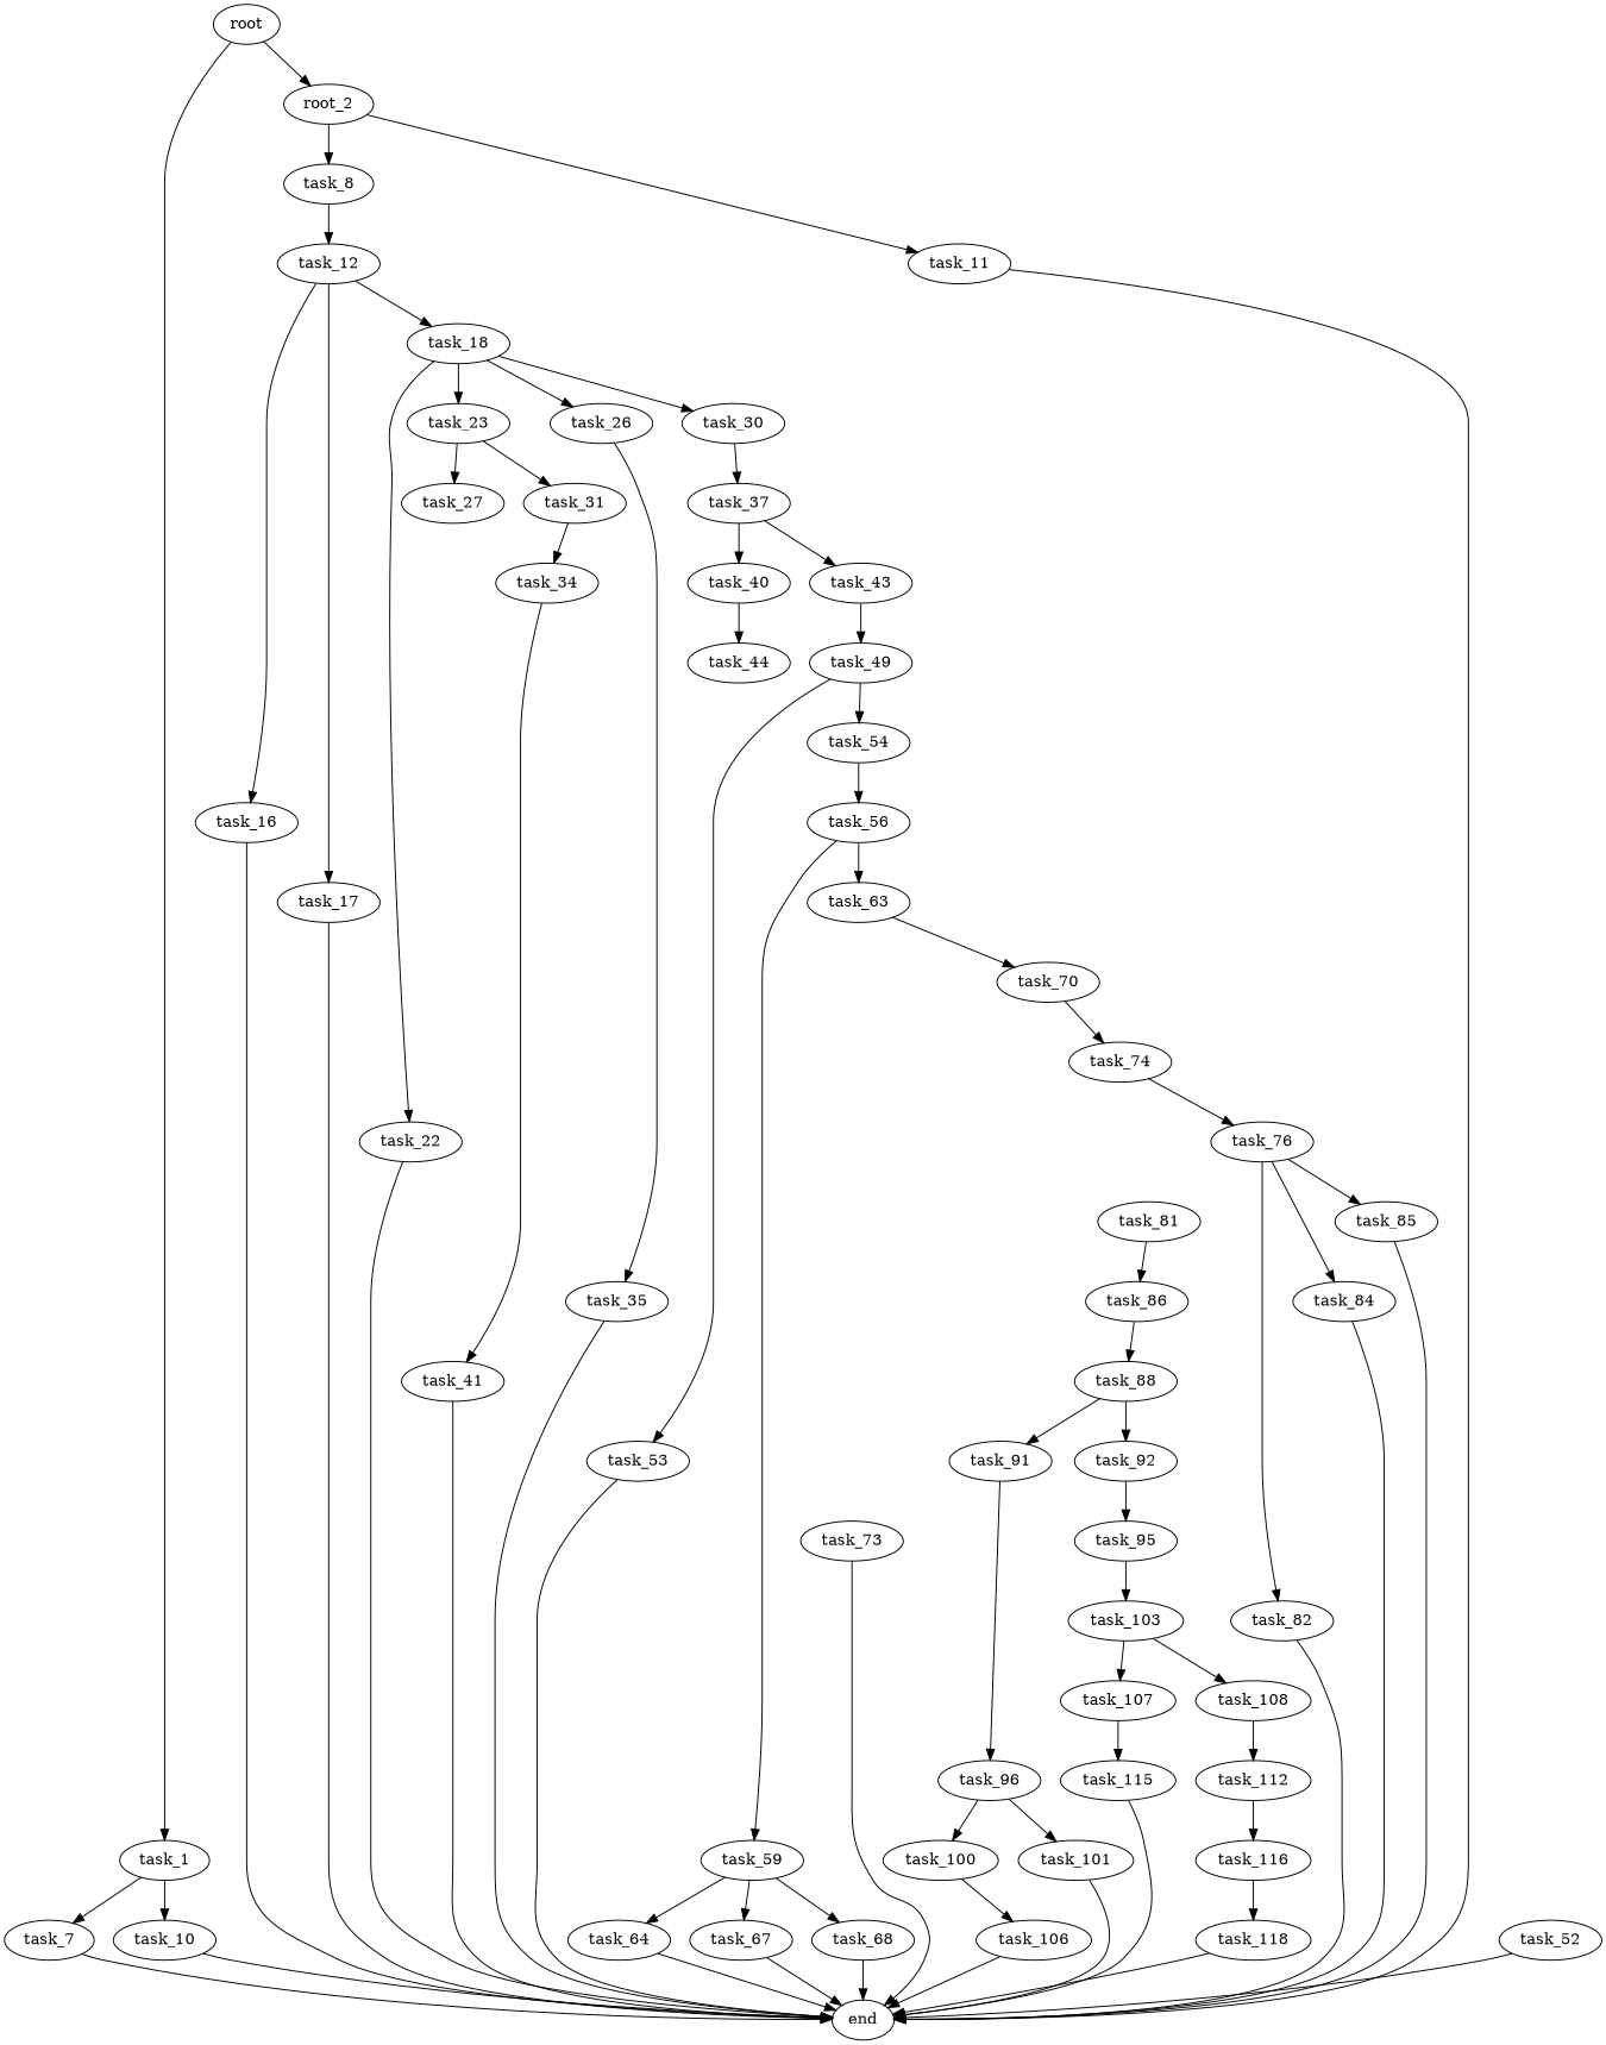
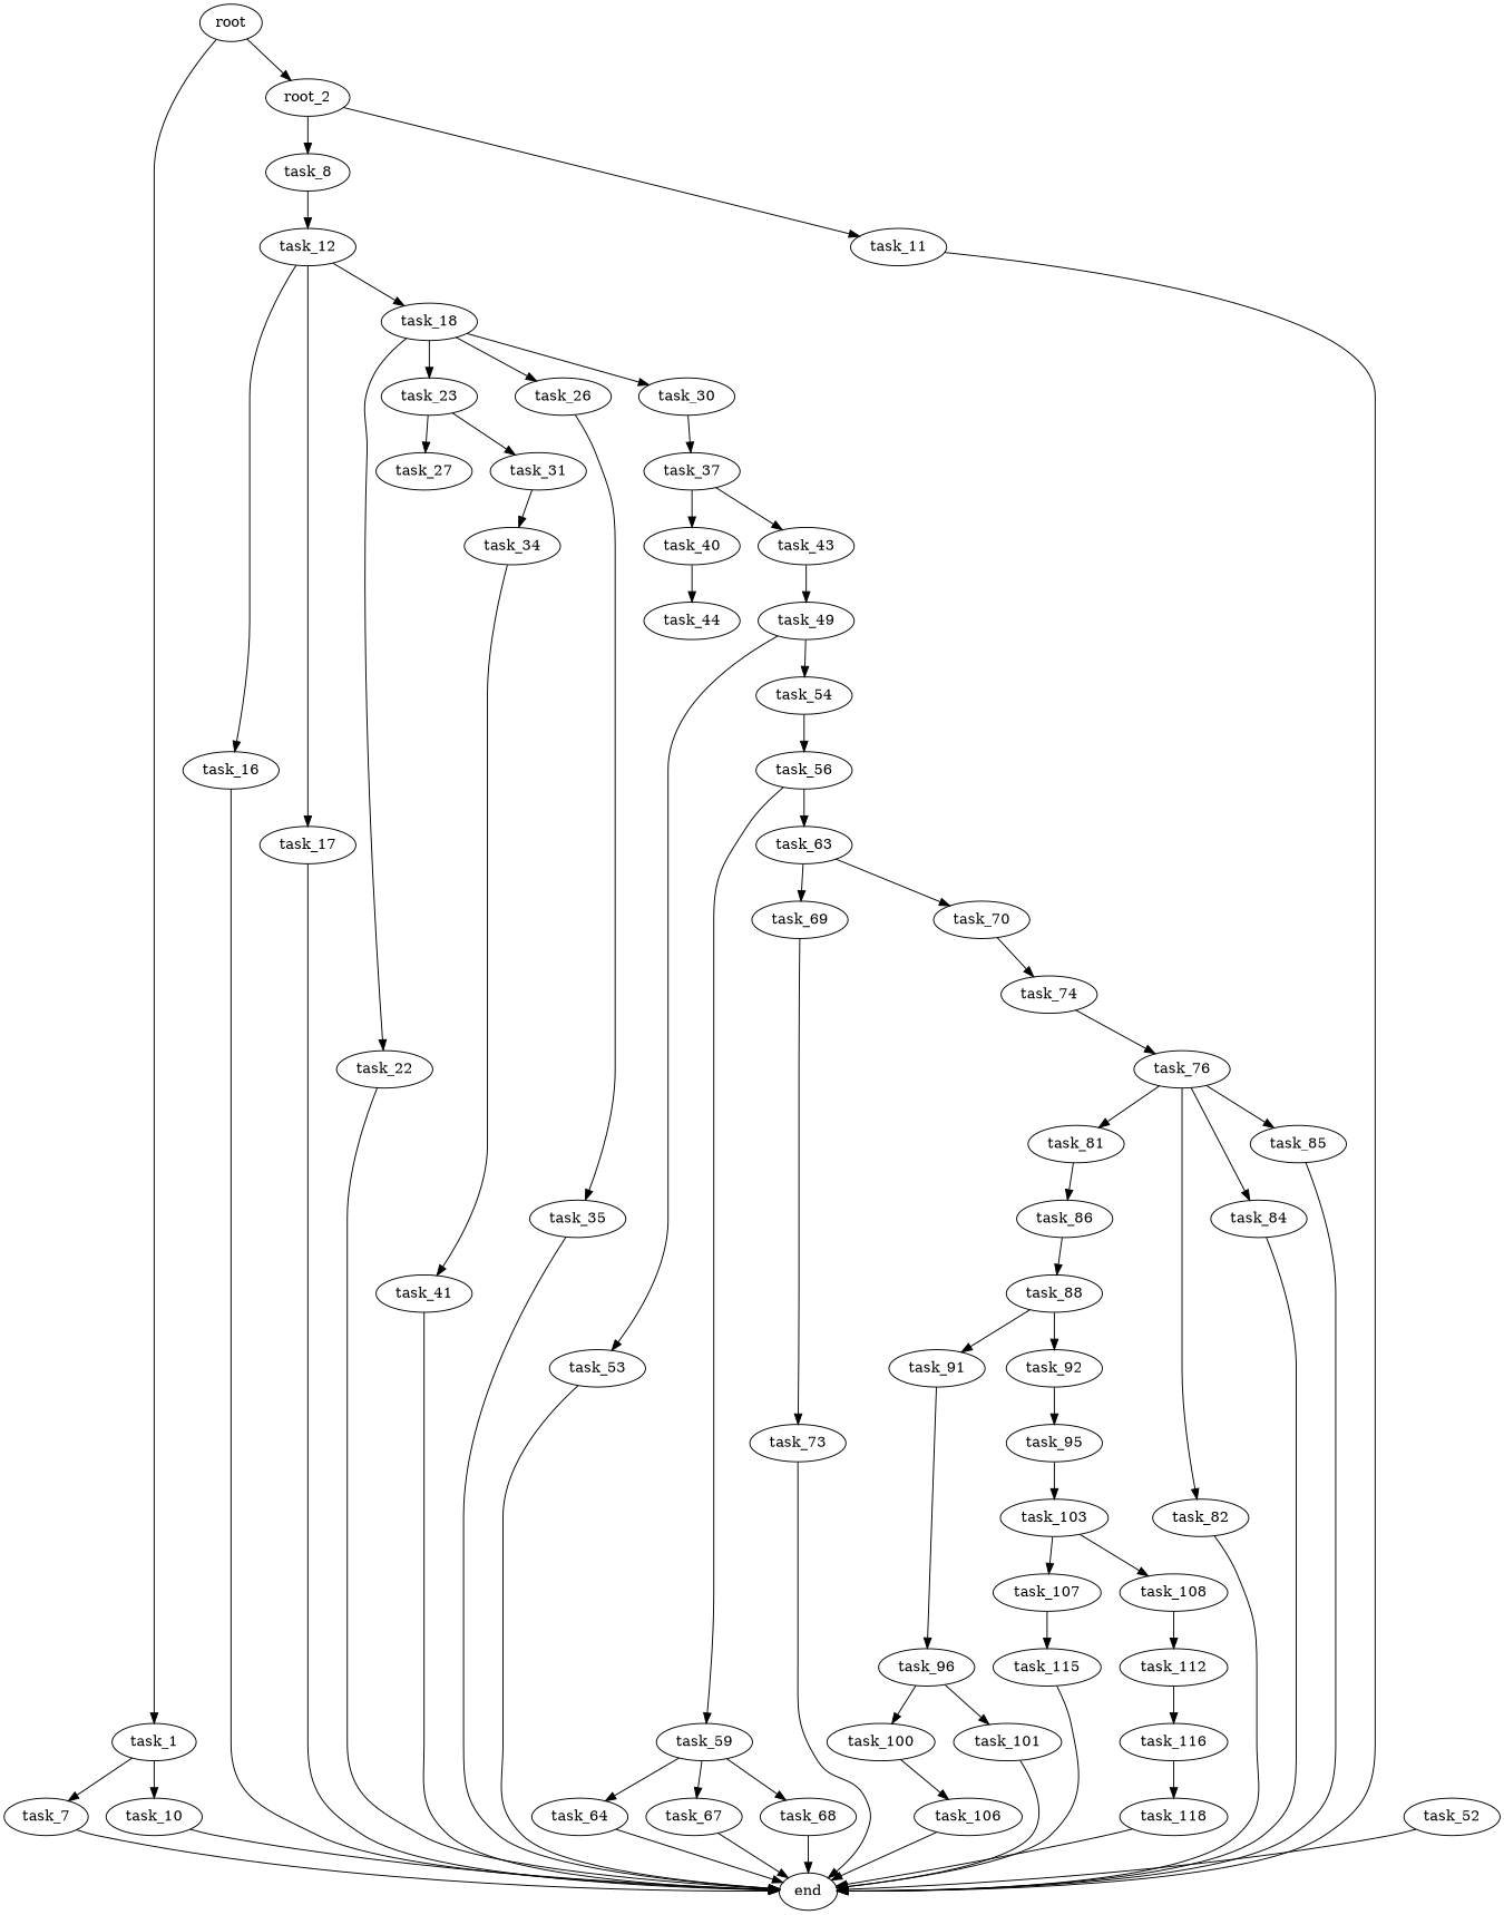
  digraph {
    root
    task_1
    n3 [label=root_2]
    task_7
    task_10
    task_8
    task_11
    end
    task_12
    task_16
    task_17
    task_18
    task_22
    task_23
    task_26
    task_30
    task_27
    task_31
    task_35
    task_34
    task_37
    task_40
    task_43
    task_41
    task_44
    task_49
    task_53
    task_54
    task_52
    task_56
    task_59
    task_63
    task_64
    task_67
    task_68
+   task_69
    task_70
    task_73
    task_74
    task_76
    task_81
    task_82
    task_84
    task_85
    task_86
    task_88
    task_91
    task_92
    task_96
    task_95
    task_100
    task_101
    task_103
    task_107
    task_108
    task_106
    task_115
    task_112
    task_116
    task_118
    root -> task_1
    root -> n3
    task_1 -> task_7
    task_1 -> task_10
    n3 -> task_8
    n3 -> task_11
    task_7 -> end
    task_10 -> end
    task_8 -> task_12
    task_11 -> end
    task_12 -> task_16
    task_12 -> task_17
    task_12 -> task_18
    task_16 -> end
    task_17 -> end
    task_18 -> task_22
    task_18 -> task_23
    task_18 -> task_26
    task_18 -> task_30
    task_22 -> end
    task_23 -> task_27
    task_23 -> task_31
    task_26 -> task_35
    task_30 -> task_37
    task_31 -> task_34
    task_35 -> end
    task_34 -> task_41
    task_37 -> task_40
    task_37 -> task_43
    task_40 -> task_44
    task_43 -> task_49
    task_41 -> end
    task_49 -> task_53
    task_49 -> task_54
    task_53 -> end
    task_54 -> task_56
    task_52 -> end
    task_56 -> task_59
    task_56 -> task_63
    task_59 -> task_64
    task_59 -> task_67
    task_59 -> task_68
+   task_63 -> task_69
    task_63 -> task_70
    task_64 -> end
    task_67 -> end
    task_68 -> end
+   task_69 -> task_73
    task_70 -> task_74
    task_73 -> end
    task_74 -> task_76
+   task_76 -> task_81
    task_76 -> task_82
    task_76 -> task_84
    task_76 -> task_85
    task_81 -> task_86
    task_82 -> end
    task_84 -> end
    task_85 -> end
    task_86 -> task_88
    task_88 -> task_91
    task_88 -> task_92
    task_91 -> task_96
    task_92 -> task_95
    task_96 -> task_100
    task_96 -> task_101
    task_95 -> task_103
    task_100 -> task_106
    task_101 -> end
    task_103 -> task_107
    task_103 -> task_108
    task_107 -> task_115
    task_108 -> task_112
    task_106 -> end
    task_115 -> end
    task_112 -> task_116
    task_116 -> task_118
    task_118 -> end
  }
